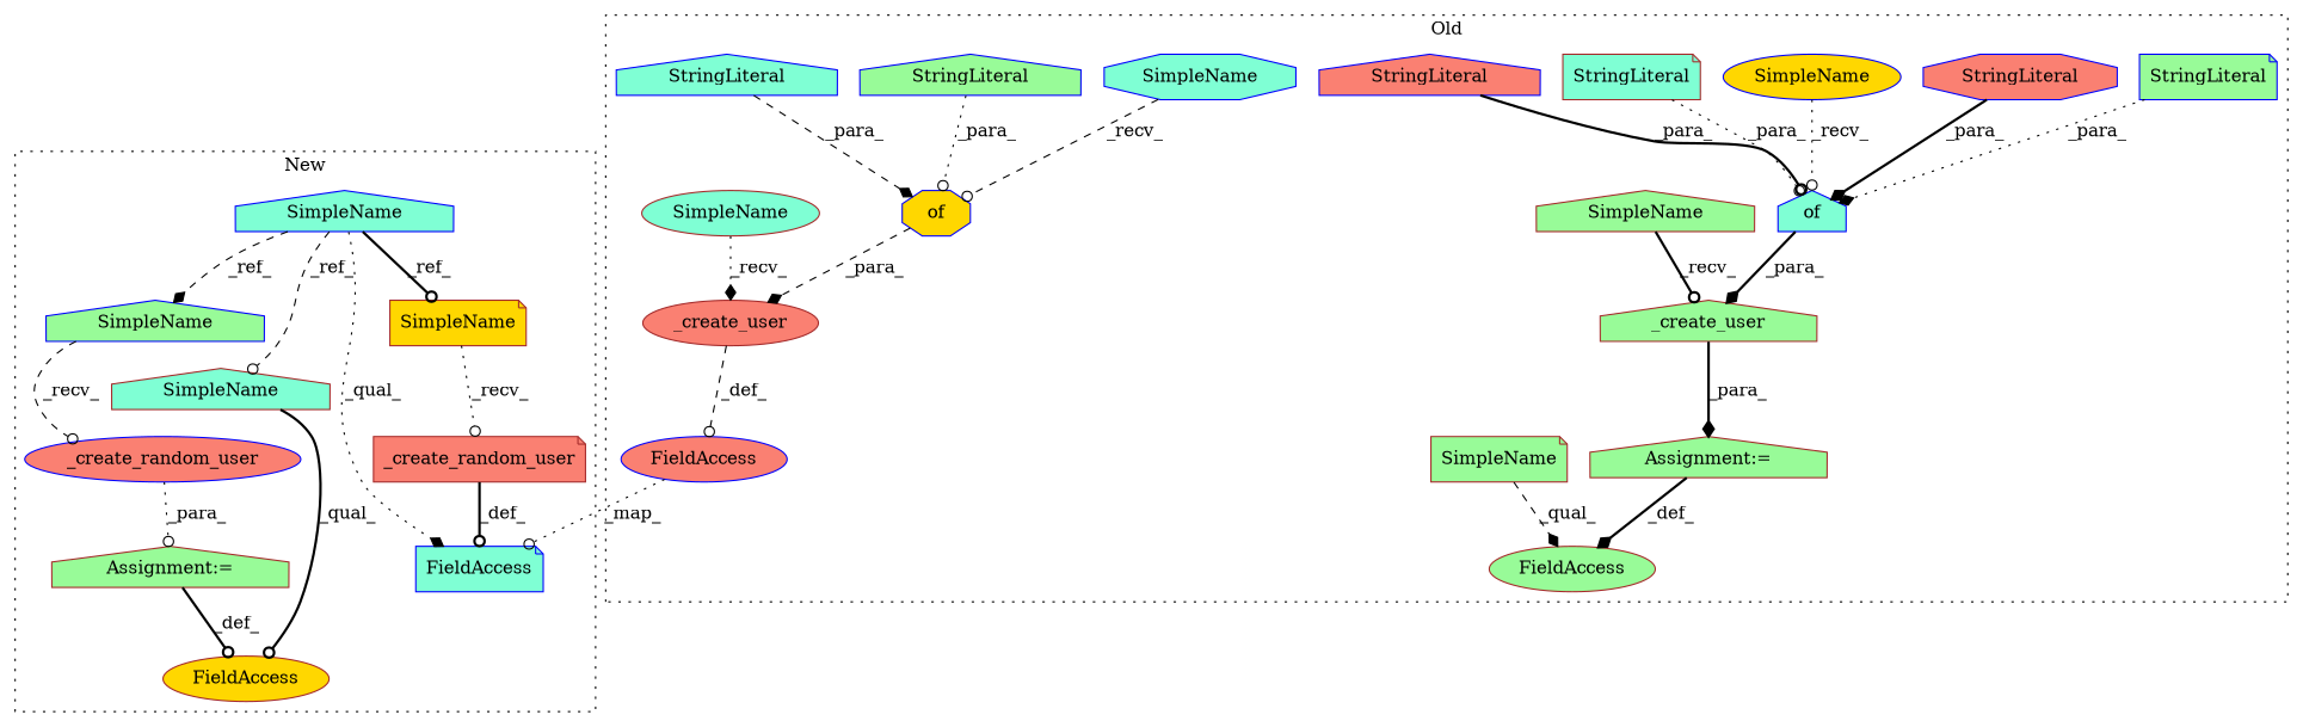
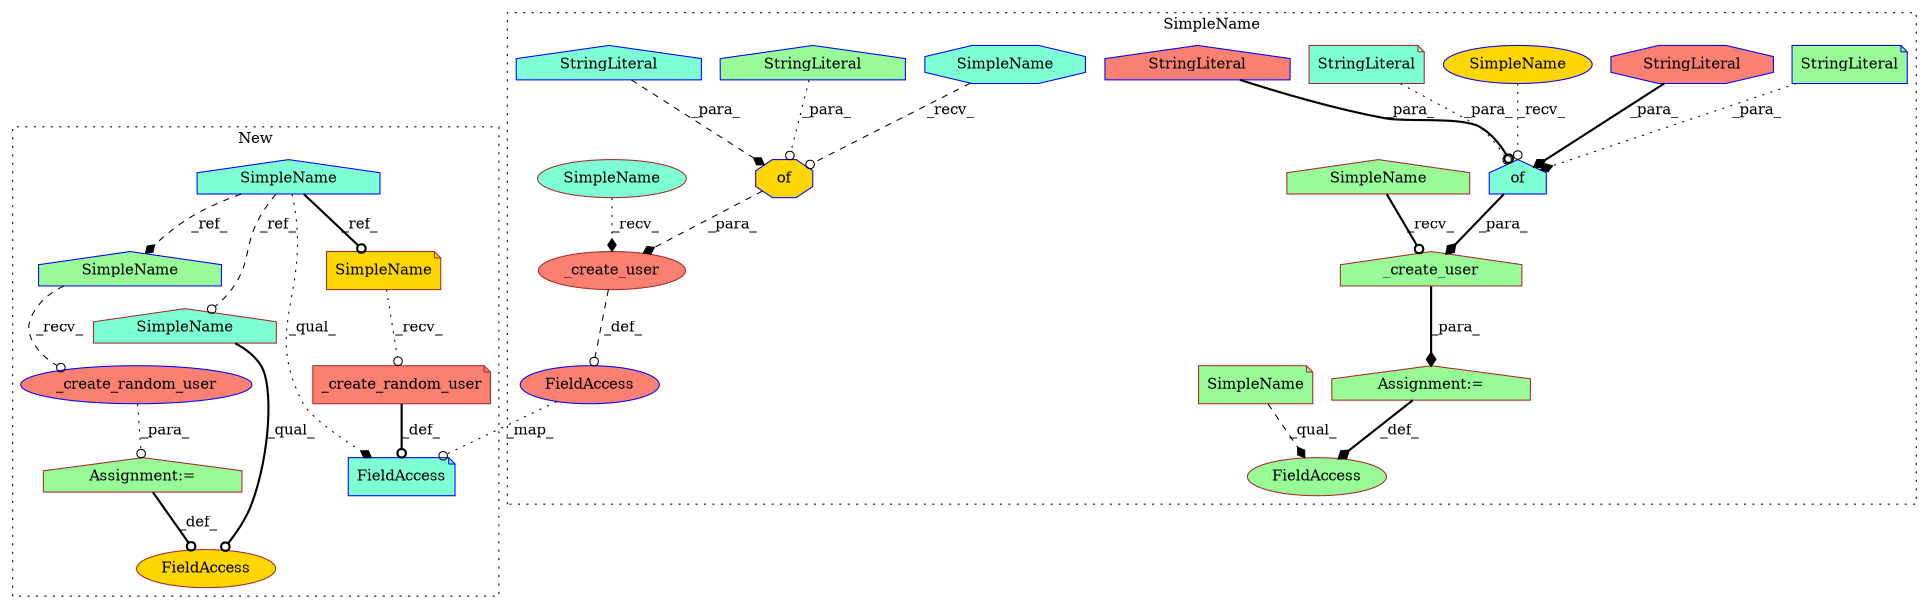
  digraph {
    fontname="DejaVu Serif"
    node [a=42 l=4 s=8156 shape=house style=filled fillcolor=palegreen color=blue fontname="DejaVu Serif"]
    edge [style=bold arrowhead=odot fontname="DejaVu Serif"]
    n1 [a=32 l="3,1" label=of s="8193,8238" fillcolor=aquamarine]
    n2 [a=22 l=14 label=FieldAccess shape=ellipse color=brown]
    n3 [a=32 l="3,1" label=of s="8117,8148" shape=octagon fillcolor=gold]
    n4 [a=45 l=11 label=StringLiteral s=8227 shape=note fillcolor=aquamarine color=brown]
    n5 [a=45 l=17 label=StringLiteral s=8131]
    n6 [a=45 l=10 label=StringLiteral s=8120 fillcolor=aquamarine]
    n7 [a=45 l=11 label=StringLiteral s=8207 fillcolor=salmon]
    n8 [a=45 l=7 label=StringLiteral s=8219 shape=note]
    n9 [a=7 l=1 label="Assignment:=" s=8170 color=brown]
    n10 [a=45 l=10 label=StringLiteral s=8196 shape=octagon fillcolor=salmon]
    n11 [a=32 l="13,1" label=_create_user s="8176,8239" color=brown]
    n12 [a=22 l=20 label=FieldAccess s=8074 shape=ellipse fillcolor=salmon]
    n13 [a=32 l="13,1" label=_create_user s="8100,8149" shape=ellipse fillcolor=salmon color=brown]
    n14 [l=3 label=SimpleName s=8189 shape=ellipse fillcolor=gold]
    n15 [l=3 label=SimpleName s=8113 shape=octagon fillcolor=aquamarine]
    n16 [label=SimpleName s=8171 color=brown]
    n17 [label=SimpleName s=8095 shape=ellipse fillcolor=aquamarine color=brown]
    n18 [label=SimpleName shape=note color=brown]
    n19 [a=32 l=21 label=_create_random_user s=8475 shape=ellipse fillcolor=salmon]
    n20 [label=SimpleName s=8069 fillcolor=aquamarine]
    n21 [a=22 l=16 label=FieldAccess s=8453 shape=ellipse fillcolor=gold color=brown]
    n22 [a=32 l=21 label=_create_random_user s=8289 shape=note fillcolor=salmon color=brown]
    n23 [a=7 l=1 label="Assignment:=" s=8469 color=brown]
    n24 [a=22 l=17 label=FieldAccess s=8266 shape=note fillcolor=aquamarine]
    n25 [label=SimpleName s=8470]
    n26 [label=SimpleName s=8453 fillcolor=aquamarine color=brown]
    n27 [label=SimpleName s=8284 shape=note fillcolor=gold color=brown]
    subgraph cluster_1 {
-     label=Old
+     label=SimpleName
      style=dotted
      n1
      n2
      n3
      n4
      n5
      n6
      n7
      n8
      n9
      n10
      n11
      n12
      n13
      n14
      n15
      n16
      n17
      n18
    }
    subgraph cluster_2 {
      label=New
      style=dotted
      n19
      n20
      n21
      n22
      n23
      n24
      n25
      n26
      n27
    }
    n1 -> n11 [label=_para_ arrowhead=diamond]
    n3 -> n13 [label=_para_ style=dashed arrowhead=diamond]
    n4 -> n1 [label=_para_ style=dotted]
    n5 -> n3 [label=_para_ style=dotted]
    n6 -> n3 [label=_para_ style=dashed arrowhead=diamond]
    n7 -> n1 [label=_para_]
    n8 -> n1 [label=_para_ style=dotted arrowhead=diamond]
    n9 -> n2 [label=_def_ arrowhead=diamond]
    n10 -> n1 [label=_para_ arrowhead=diamond]
    n11 -> n9 [label=_para_ arrowhead=diamond]
    n12 -> n24 [label=_map_ style=dotted]
    n13 -> n12 [label=_def_ style=dashed]
    n14 -> n1 [label=_recv_ style=dotted]
    n15 -> n3 [label=_recv_ style=dashed]
    n16 -> n11 [label=_recv_]
    n17 -> n13 [label=_recv_ style=dotted arrowhead=diamond]
    n18 -> n2 [label=_qual_ style=dashed arrowhead=diamond]
    n19 -> n23 [label=_para_ style=dotted]
    n20 -> n24 [label=_qual_ style=dotted arrowhead=diamond]
    n20 -> n25 [label=_ref_ style=dashed arrowhead=diamond]
    n20 -> n26 [label=_ref_ style=dashed]
    n20 -> n27 [label=_ref_]
    n22 -> n24 [label=_def_]
    n23 -> n21 [label=_def_]
    n25 -> n19 [label=_recv_ style=dashed]
    n26 -> n21 [label=_qual_]
    n27 -> n22 [label=_recv_ style=dotted]
  }
